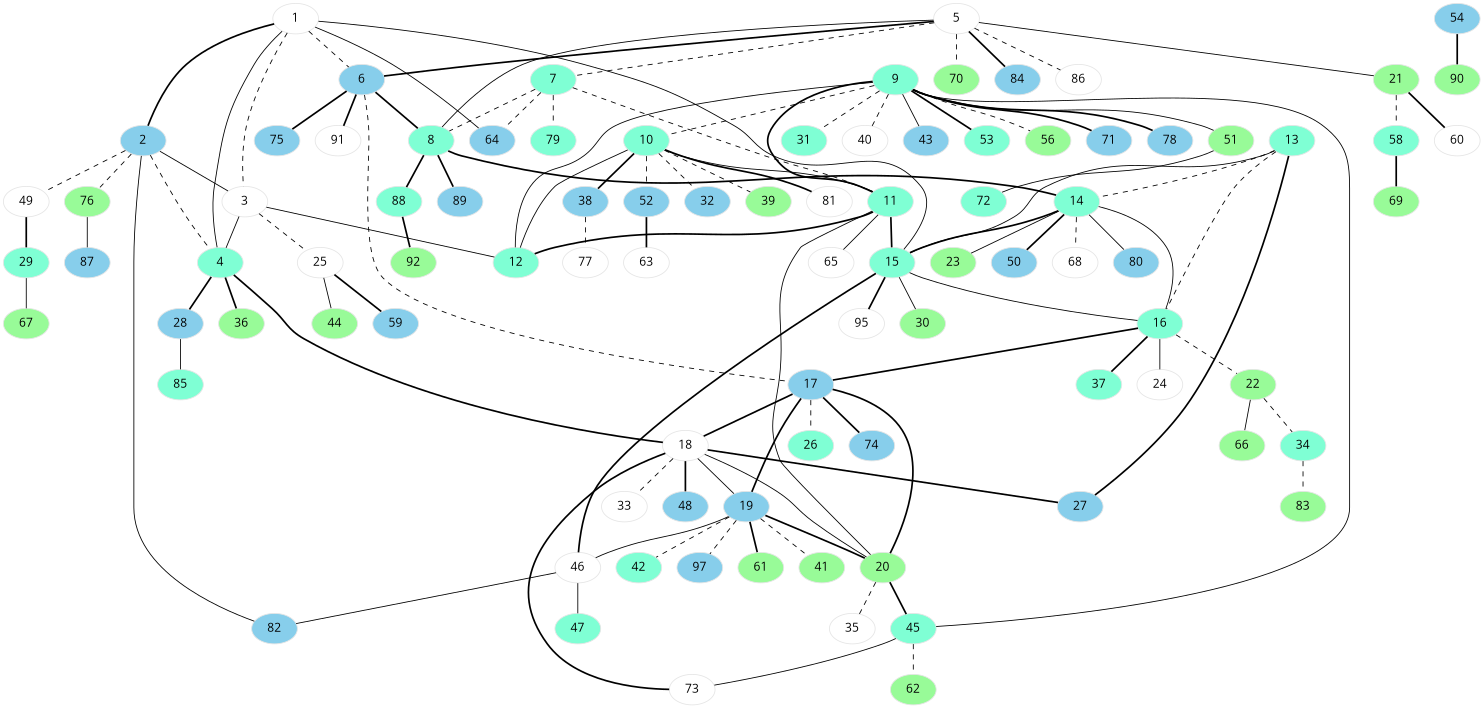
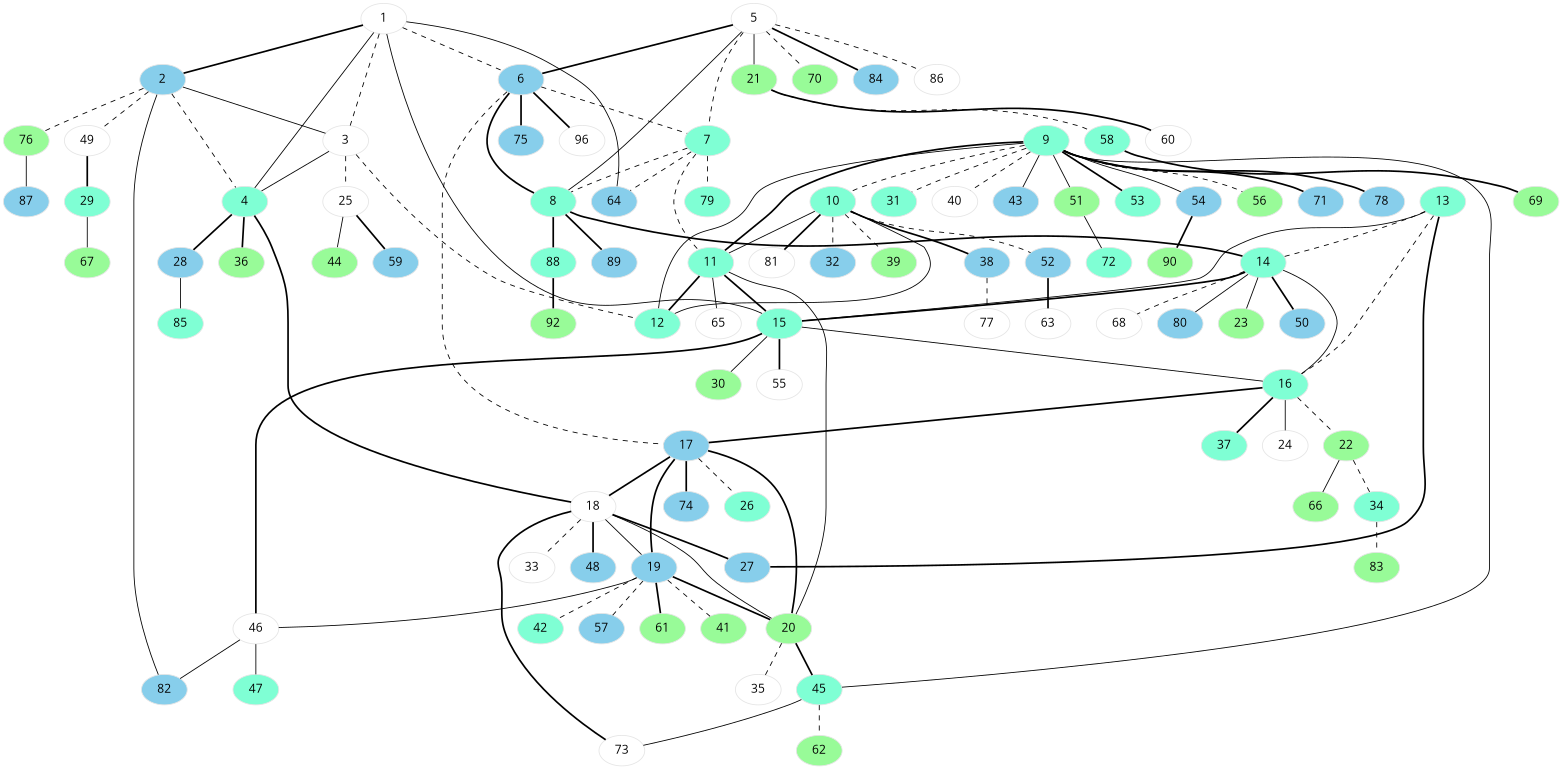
  graph {
    fontname="Open Sans"
    node [color=gray90 fillcolor=skyblue fontname="Open Sans" style=filled]
    edge [fontname="Open Sans" style=bold]
    1 [fillcolor=white]
    2
    3 [fillcolor=white]
    4 [fillcolor=aquamarine]
    6
    15 [fillcolor=aquamarine]
    64
    49 [fillcolor=white]
    76 [fillcolor=palegreen]
    82
    12 [fillcolor=aquamarine]
    25 [fillcolor=white]
    18 [fillcolor=white]
    28
    36 [fillcolor=palegreen]
    7 [fillcolor=aquamarine]
    8 [fillcolor=aquamarine]
    17
    75
-   91 [fillcolor=white]
+   91 [fillcolor=white label=96]
    16 [fillcolor=aquamarine]
    30 [fillcolor=palegreen]
    46 [fillcolor=white]
-   55 [fillcolor=white label=95]
+   55 [fillcolor=white]
    29 [fillcolor=aquamarine]
    87
    44 [fillcolor=palegreen]
    59
    20 [fillcolor=palegreen]
    27
    19
    33 [fillcolor=white]
    48
    73 [fillcolor=white]
    85 [fillcolor=aquamarine]
    67 [fillcolor=palegreen]
    5 [fillcolor=white]
    21 [fillcolor=palegreen]
    70 [fillcolor=palegreen]
    84
    86 [fillcolor=white]
    11 [fillcolor=aquamarine]
    79 [fillcolor=aquamarine]
    14 [fillcolor=aquamarine]
    88 [fillcolor=aquamarine]
    89
    58 [fillcolor=aquamarine]
    60 [fillcolor=white]
    26 [fillcolor=aquamarine]
    74
    65 [fillcolor=white]
    23 [fillcolor=palegreen]
    50
    68 [fillcolor=white]
    80
    92 [fillcolor=palegreen]
    9 [fillcolor=aquamarine]
    10 [fillcolor=aquamarine]
    31 [fillcolor=aquamarine]
    40 [fillcolor=white]
    43
    45 [fillcolor=aquamarine]
    51 [fillcolor=palegreen]
    53 [fillcolor=aquamarine]
    54
    56 [fillcolor=palegreen]
    71
    78
    32
    38
    39 [fillcolor=palegreen]
    52
    81 [fillcolor=white]
    62 [fillcolor=palegreen]
    72 [fillcolor=aquamarine]
    90 [fillcolor=palegreen]
    77 [fillcolor=white]
    63 [fillcolor=white]
    35 [fillcolor=white]
    13 [fillcolor=aquamarine]
    22 [fillcolor=palegreen]
    24 [fillcolor=white]
    37 [fillcolor=aquamarine]
    47 [fillcolor=aquamarine]
    34 [fillcolor=aquamarine]
    66 [fillcolor=palegreen]
    41 [fillcolor=palegreen]
    42 [fillcolor=aquamarine]
-   57 [label=97]
+   57
    61 [fillcolor=palegreen]
    69 [fillcolor=palegreen]
    83 [fillcolor=palegreen]
    1 -- 2
    1 -- 3 [style=dashed]
    1 -- 4 [style=solid]
    1 -- 6 [style=dashed]
    1 -- 15 [style=solid]
    1 -- 64 [style=solid]
    2 -- 3 [style=solid]
    2 -- 4 [style=dashed]
    2 -- 49 [style=dashed]
    2 -- 76 [style=dashed]
    2 -- 82 [style=solid]
    3 -- 4 [style=solid]
-   3 -- 12 [style=solid]
+   3 -- 12 [style=dashed]
    3 -- 25 [style=dashed]
    4 -- 18
    4 -- 28
    4 -- 36
+   6 -- 7 [style=dashed]
    6 -- 8
    6 -- 17 [style=dashed]
    6 -- 75
    6 -- 91
    15 -- 16 [style=solid]
    15 -- 30 [style=solid]
    15 -- 46
    15 -- 55
    49 -- 29
    76 -- 87 [style=solid]
    25 -- 44 [style=solid]
    25 -- 59
    18 -- 20 [style=solid]
    18 -- 27
    18 -- 19 [style=solid]
    18 -- 33 [style=dashed]
    18 -- 48
    18 -- 73
    28 -- 85 [style=solid]
    7 -- 64 [style=dashed]
    7 -- 8 [style=dashed]
    7 -- 11 [style=dashed]
    7 -- 79 [style=dashed]
    8 -- 14
    8 -- 88
    8 -- 89
    17 -- 18
    17 -- 20
    17 -- 19
    17 -- 26 [style=dashed]
    17 -- 74
    16 -- 17
    16 -- 22 [style=dashed]
    16 -- 24 [style=solid]
    16 -- 37
    46 -- 82 [style=solid]
    46 -- 47 [style=solid]
    29 -- 67 [style=solid]
    20 -- 45
    20 -- 35 [style=dashed]
    19 -- 46 [style=solid]
    19 -- 20
    19 -- 41 [style=dashed]
    19 -- 42 [style=dashed]
    19 -- 57 [style=dashed]
    19 -- 61
    5 -- 6
    5 -- 7 [style=dashed]
    5 -- 8 [style=solid]
    5 -- 21 [style=solid]
    5 -- 70 [style=dashed]
    5 -- 84
    5 -- 86 [style=dashed]
    21 -- 58 [style=dashed]
    21 -- 60
    11 -- 15
    11 -- 12
    11 -- 20 [style=solid]
    11 -- 65 [style=solid]
    14 -- 15
    14 -- 16 [style=solid]
    14 -- 23 [style=solid]
    14 -- 50
    14 -- 68 [style=dashed]
    14 -- 80 [style=solid]
    88 -- 92
    58 -- 69
    9 -- 12 [style=solid]
    9 -- 11
    9 -- 10 [style=dashed]
    9 -- 31 [style=dashed]
    9 -- 40 [style=dashed]
    9 -- 43 [style=solid]
    9 -- 45 [style=solid]
    9 -- 51 [style=solid]
    9 -- 53
+   9 -- 54 [style=solid]
    9 -- 56 [style=dashed]
    9 -- 71
    9 -- 78
    10 -- 12 [style=solid]
    10 -- 11 [style=solid]
    10 -- 32 [style=dashed]
    10 -- 38
    10 -- 39 [style=dashed]
    10 -- 52 [style=dashed]
    10 -- 81
    45 -- 73 [style=solid]
    45 -- 62 [style=dashed]
    51 -- 72 [style=solid]
    54 -- 90
    38 -- 77 [style=dashed]
    52 -- 63
    13 -- 15 [style=solid]
    13 -- 16 [style=dashed]
    13 -- 27
    13 -- 14 [style=dashed]
    22 -- 34 [style=dashed]
    22 -- 66 [style=solid]
    34 -- 83 [style=dashed]
  }
